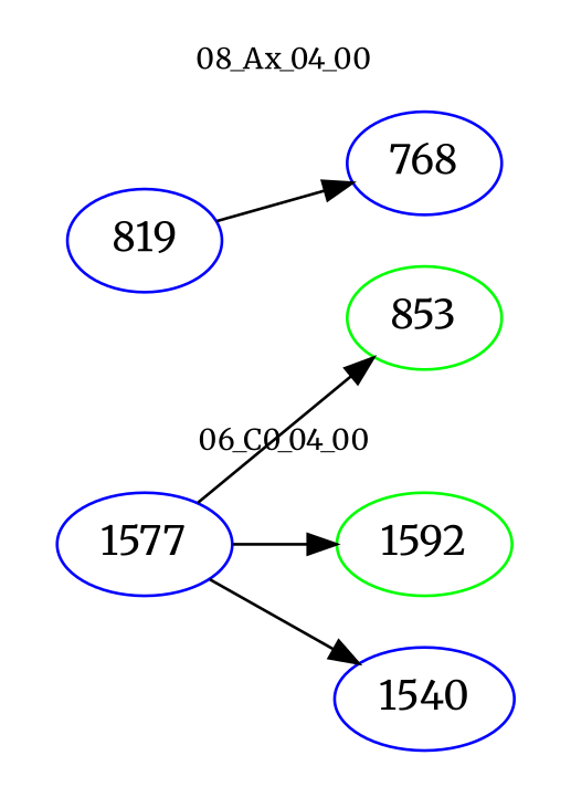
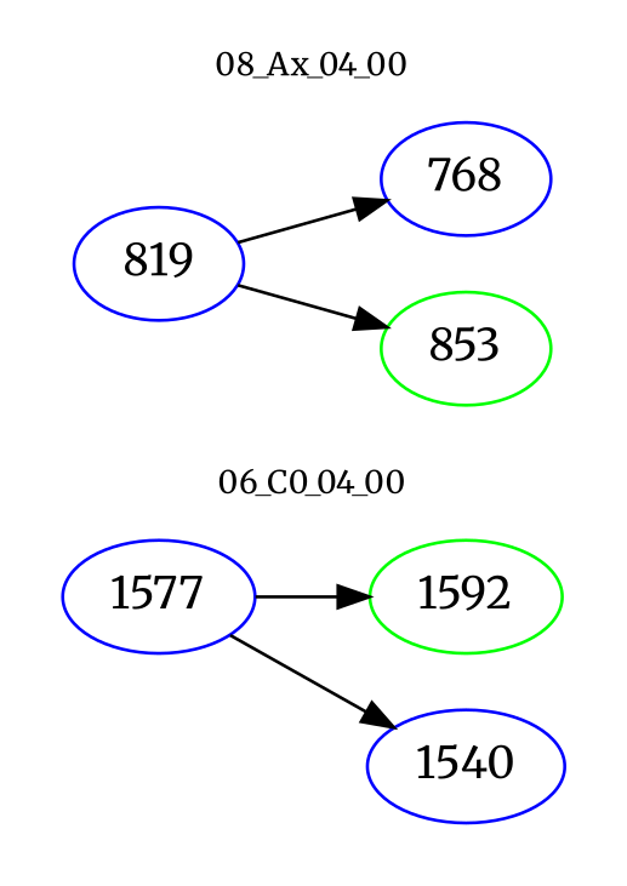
  digraph {
    fontname=Merriweather
    rankdir=LR
    node [color=blue fontname=Merriweather]
    edge [color=black fontname=Merriweather]
    n1 [label=819]
    n2 [label=768]
    n3 [color=green label=853]
    n4 [label=1577]
    n5 [label=1540]
    n6 [color=green label=1592]
    subgraph cluster_1 {
      color=white
      fontsize=10
      label="08_Ax_04_00"
      n1
      n2
      n3
    }
    subgraph cluster_2 {
      color=white
      fontsize=10
      label="06_C0_04_00"
      n4
      n5
      n6
    }
    n1 -> n2
-   n4 -> n3
+   n1 -> n3
    n4 -> n5
    n4 -> n6
  }
